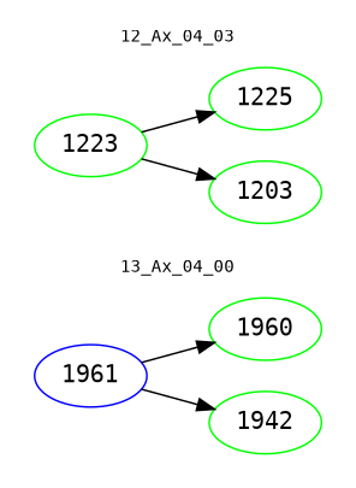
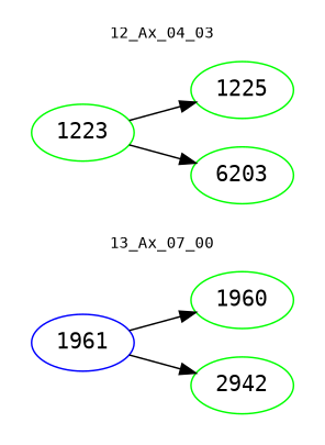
  digraph {
    fontname="DejaVu Sans Mono"
    rankdir=LR
    node [color=green fontname="DejaVu Sans Mono"]
    edge [color=black fontname="DejaVu Sans Mono"]
    n1 [color=blue label=1961]
-   n2 [label=1942]
+   n2 [label=2942]
    n3 [label=1960]
    n4 [label=1223]
-   n5 [label=1203]
+   n5 [label=6203]
    n6 [label=1225]
    subgraph cluster_1 {
      color=white
      fontsize=10
-     label="13_Ax_04_00"
+     label="13_Ax_07_00"
      n1
      n2
      n3
    }
    subgraph cluster_2 {
      color=white
      fontsize=10
      label="12_Ax_04_03"
      n4
      n5
      n6
    }
    n1 -> n2
    n1 -> n3
    n4 -> n5
    n4 -> n6
  }
